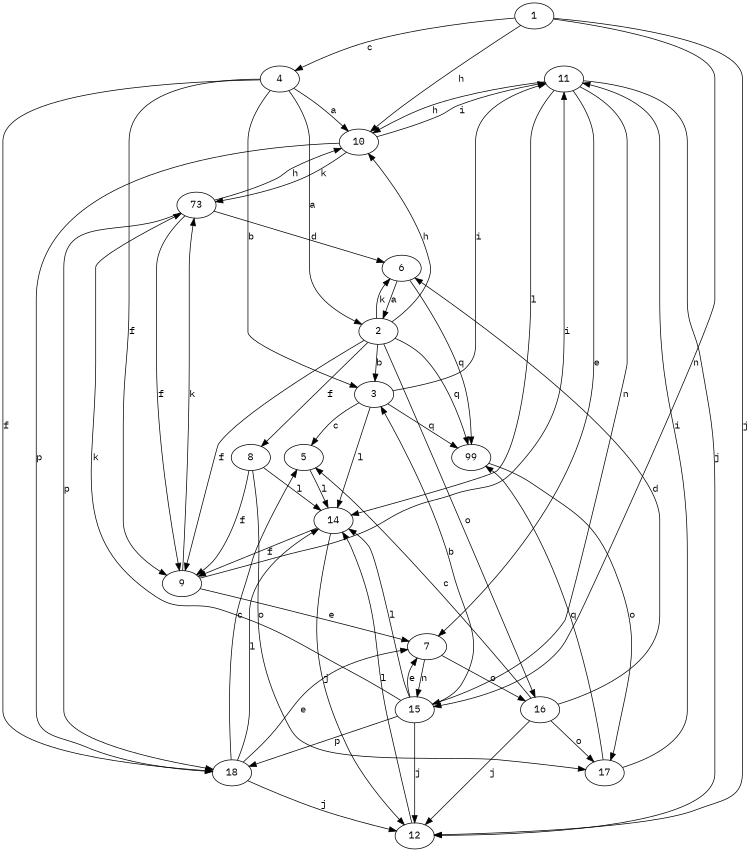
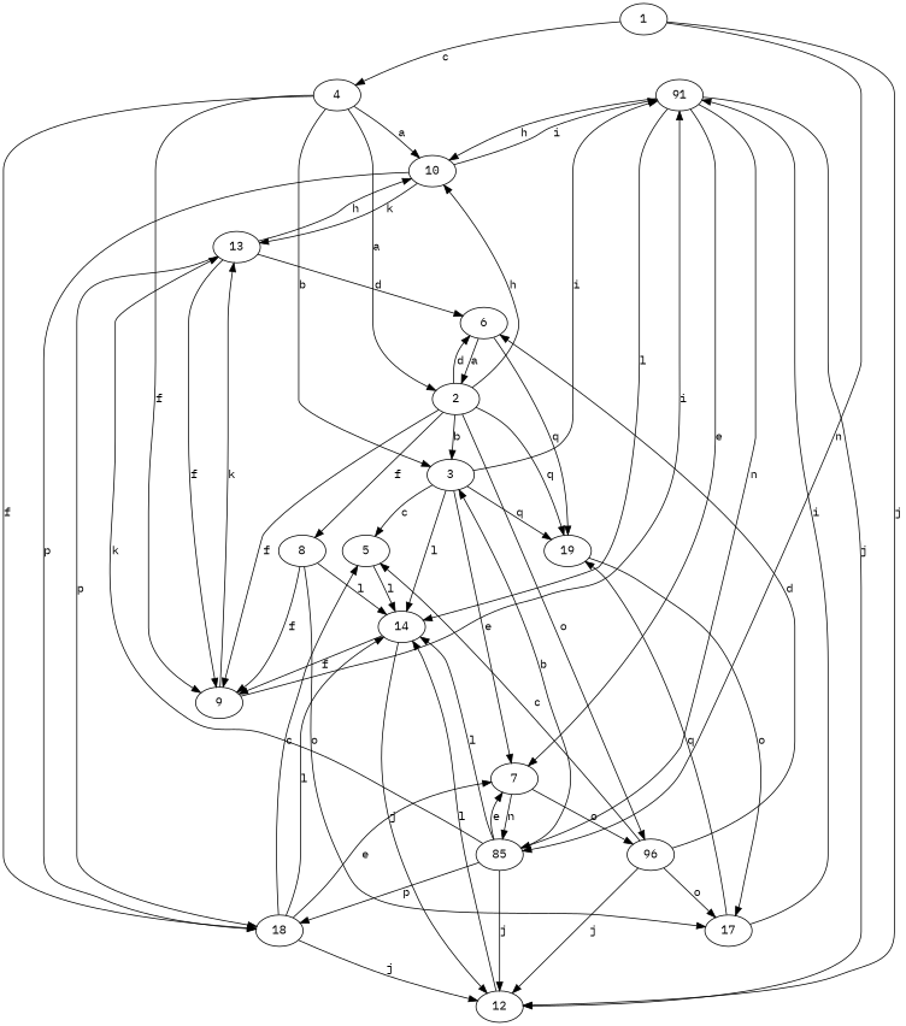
  strict digraph {
    fontname="IBM Plex Mono"
    node [fontname="IBM Plex Mono"]
    edge [fontname="IBM Plex Mono"]
-   11
+   11 [label=91]
    10
    12
-   15
+   15 [label=85]
    14
    7
    1
    4
    2
    3
    9
    18
-   13 [label=73]
+   13
    6
    8
-   16
-   19 [label=99]
+   16 [label=96]
+   19
    5
    17
    11 -> 10 [label=h]
    11 -> 12 [label=j]
    11 -> 15 [label=n]
    11 -> 14 [label=l]
    11 -> 7 [label=e]
    10 -> 11 [label=i]
    10 -> 18 [label=p]
    10 -> 13 [label=k]
    12 -> 14 [label=l]
    15 -> 12 [label=j]
    15 -> 14 [label=l]
    15 -> 7 [label=e]
    15 -> 3 [label=b]
    15 -> 18 [label=p]
    15 -> 13 [label=k]
    14 -> 12 [label=j]
    14 -> 9 [label=f]
    7 -> 15 [label=n]
    7 -> 16 [label=o]
-   1 -> 10 [label=h]
    1 -> 12 [label=j]
    1 -> 15 [label=n]
    1 -> 4 [label=c]
    4 -> 10 [label=a]
    4 -> 2 [label=a]
    4 -> 3 [label=b]
    4 -> 9 [label=f]
    4 -> 18 [label=f]
    2 -> 10 [label=h]
    2 -> 3 [label=b]
    2 -> 9 [label=f]
-   2 -> 6 [label=k]
+   2 -> 6 [label=d]
    2 -> 8 [label=f]
    2 -> 16 [label=o]
    2 -> 19 [label=q]
    3 -> 11 [label=i]
    3 -> 14 [label=l]
    3 -> 19 [label=q]
    3 -> 5 [label=c]
    9 -> 11 [label=i]
-   9 -> 7 [label=e]
+   3 -> 7 [label=e]
    9 -> 13 [label=k]
    18 -> 12 [label=j]
    18 -> 14 [label=l]
    18 -> 7 [label=e]
    18 -> 5 [label=c]
    13 -> 10 [label=h]
    13 -> 9 [label=f]
    13 -> 18 [label=p]
    13 -> 6 [label=d]
    6 -> 2 [label=a]
    6 -> 19 [label=q]
    8 -> 14 [label=l]
    8 -> 9 [label=f]
    8 -> 17 [label=o]
    16 -> 12 [label=j]
    16 -> 6 [label=d]
    16 -> 5 [label=c]
    16 -> 17 [label=o]
    19 -> 17 [label=o]
    5 -> 14 [label=l]
    17 -> 11 [label=i]
    17 -> 19 [label=q]
  }
